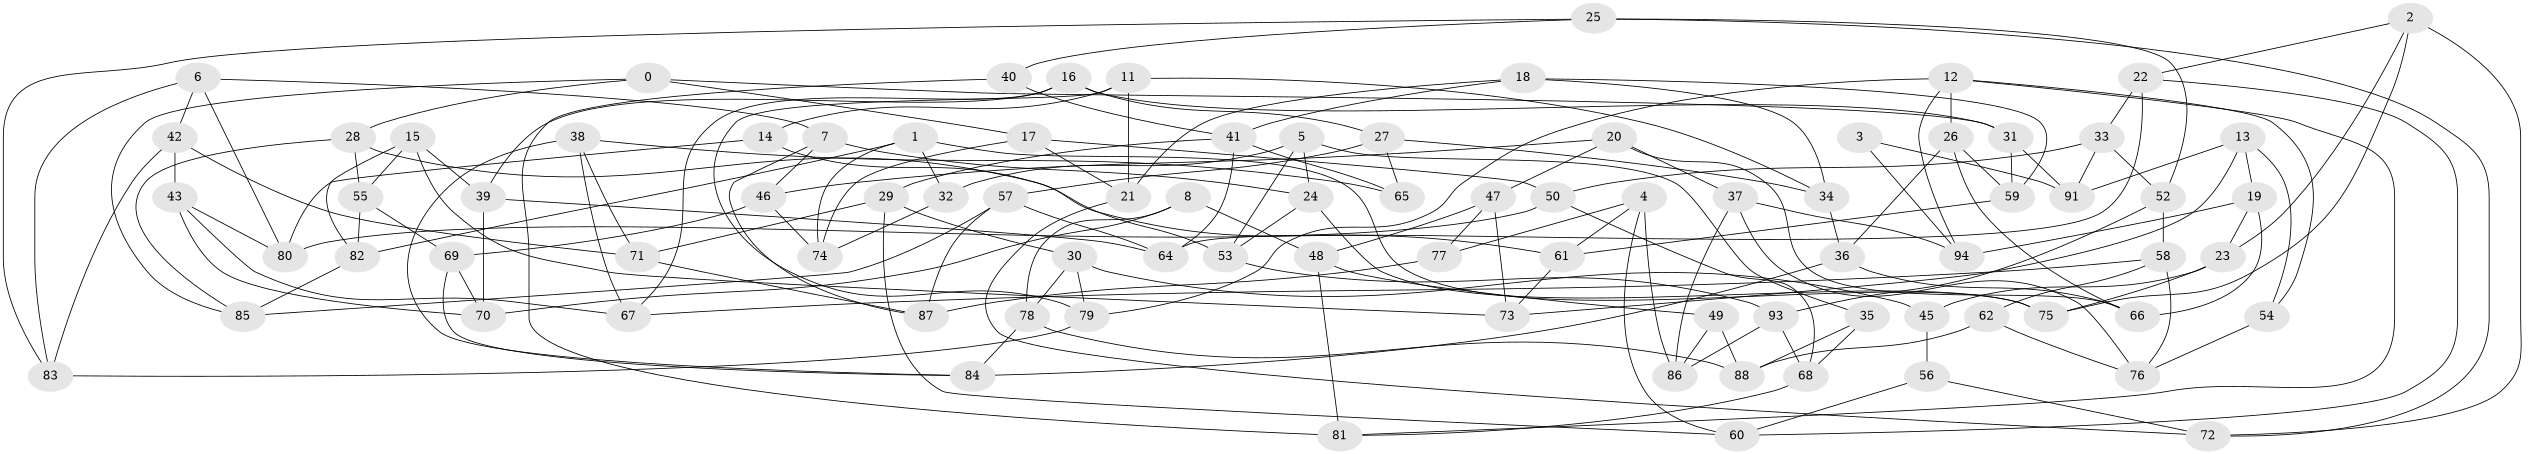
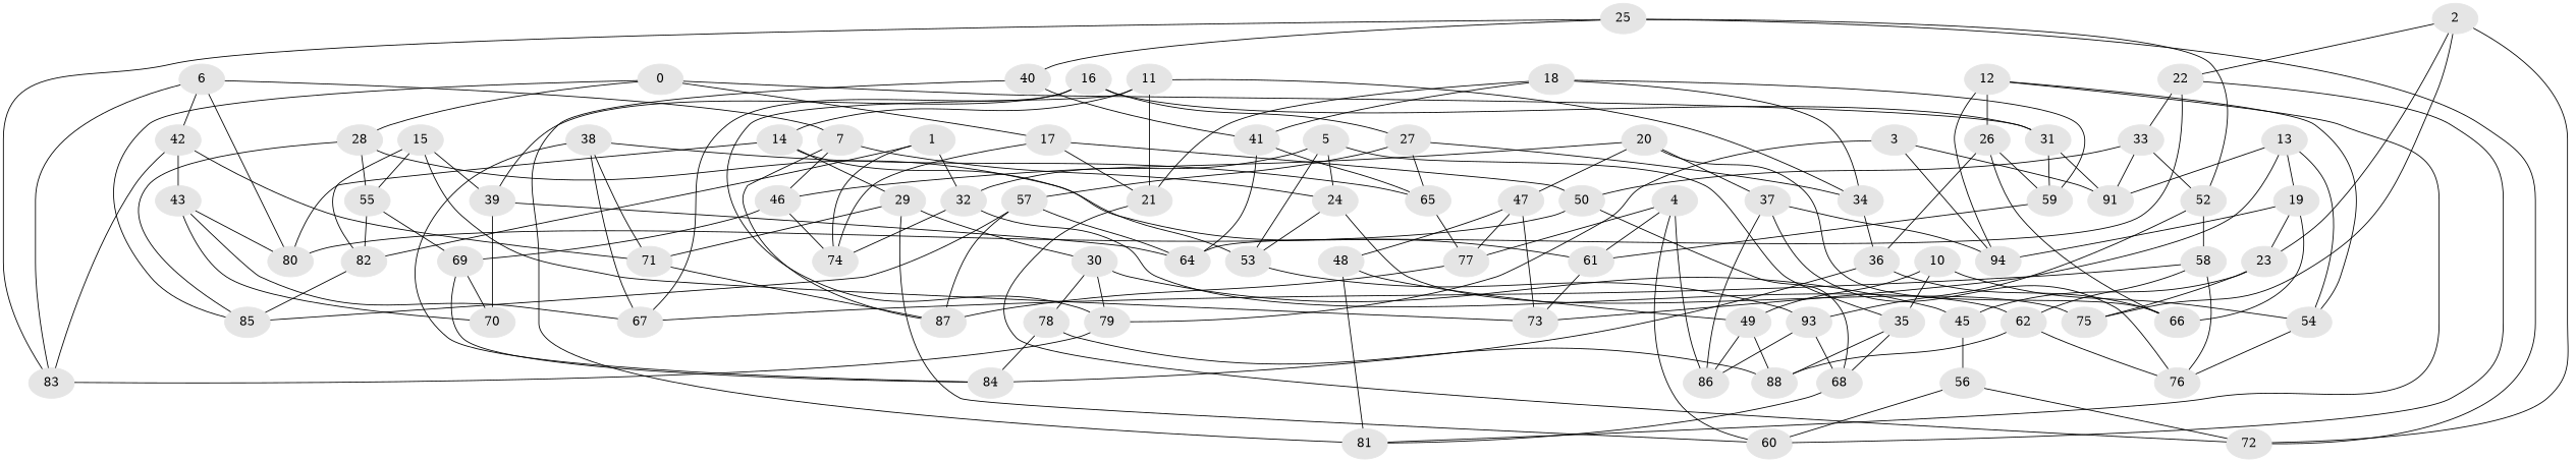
  graph {
    node [color=gray90 style=filled]
    1
    32
    74
    75
    82
    62
    85
    2
    22
    23
    72
    60
    33
    64
    45
    n16 [label=94]
    3
    n18 [label=91]
    79
-   8
    48
    70
    78
    83
    4
    61
    77
    86
    73
    87
    5
    24
    35
    53
    68
    88
    n37 [label=93]
    6
    7
    42
    80
    46
    71
    43
    69
    49
    81
    84
    n49 [label=0]
    17
    28
    31
    21
    50
    55
    59
+   10
    54
    56
    76
    11
    14
    34
    29
    36
    12
    26
    66
    13
    19
    30
    15
    39
    16
    27
    67
    57
    65
    18
    41
    20
    37
    47
    52
    25
    40
    58
    38
    1 -- 32
    1 -- 74
-   1 -- 75
    1 -- 82
    32 -- 74
+   32 -- 62
    82 -- 85
    62 -- 88
    62 -- 76
    2 -- 75
    2 -- 22
    2 -- 23
    2 -- 72
    22 -- 60
    22 -- 33
    22 -- 64
    23 -- 75
    23 -- 45
    33 -- n18
    33 -- 50
    33 -- 52
    45 -- 56
    3 -- n16
    3 -- n18
-   12 -- 79
+   3 -- 79
    79 -- 83
-   8 -- 48
-   8 -- 70
-   8 -- 78
    48 -- 49
    48 -- 81
    78 -- 88
    78 -- 84
    4 -- 60
    4 -- 61
    4 -- 77
    4 -- 86
    61 -- 73
    77 -- 87
    5 -- 32
    5 -- 24
    5 -- 35
    5 -- 53
    24 -- 75
    24 -- 53
    35 -- 68
    35 -- 88
    53 -- n37
    68 -- 81
    n37 -- 86
    n37 -- 68
    6 -- 83
    6 -- 7
    6 -- 42
    6 -- 80
    7 -- 87
    7 -- 24
    7 -- 46
    42 -- 83
    42 -- 71
    42 -- 43
    46 -- 74
    46 -- 69
    71 -- 87
    43 -- 70
    43 -- 80
    43 -- 67
    69 -- 70
    69 -- 84
    49 -- 86
    49 -- 88
    n49 -- 85
    n49 -- 17
    n49 -- 28
    n49 -- 31
    17 -- 74
    17 -- 21
    17 -- 50
    28 -- 85
    28 -- 61
    28 -- 55
    31 -- n18
    31 -- 59
    21 -- 72
    50 -- 68
    50 -- 80
    55 -- 82
    55 -- 69
    59 -- 61
+   10 -- 35
+   10 -- 49
+   10 -- 54
    54 -- 76
    56 -- 72
    56 -- 60
    11 -- 79
    11 -- 21
    11 -- 14
    11 -- 34
    14 -- 53
    14 -- 80
-   41 -- 29
+   14 -- 29
    34 -- 36
    29 -- 60
    29 -- 71
    29 -- 30
    36 -- 84
    36 -- 66
    12 -- n16
    12 -- 81
    12 -- 54
    12 -- 26
    26 -- 59
    26 -- 36
    26 -- 66
    13 -- n18
    13 -- 73
    13 -- 54
    13 -- 19
    19 -- 23
    19 -- n16
    19 -- 66
    30 -- 45
    30 -- 79
    30 -- 78
    15 -- 82
    15 -- 73
    15 -- 55
    15 -- 39
    39 -- 64
    39 -- 70
    16 -- 31
    16 -- 39
    16 -- 27
    16 -- 67
    27 -- 34
    27 -- 57
    27 -- 65
    57 -- 85
    57 -- 64
    57 -- 87
+   65 -- 77
    18 -- 21
    18 -- 59
    18 -- 34
    18 -- 41
    41 -- 64
    41 -- 65
    20 -- 46
    20 -- 66
    20 -- 37
    20 -- 47
    37 -- n16
    37 -- 86
    37 -- 76
    47 -- 48
    47 -- 77
    47 -- 73
    52 -- n37
    52 -- 58
    25 -- 72
    25 -- 83
    25 -- 52
    25 -- 40
    40 -- 81
    40 -- 41
    58 -- 62
    58 -- 76
    58 -- 67
    38 -- 71
    38 -- 84
    38 -- 67
    38 -- 65
  }
